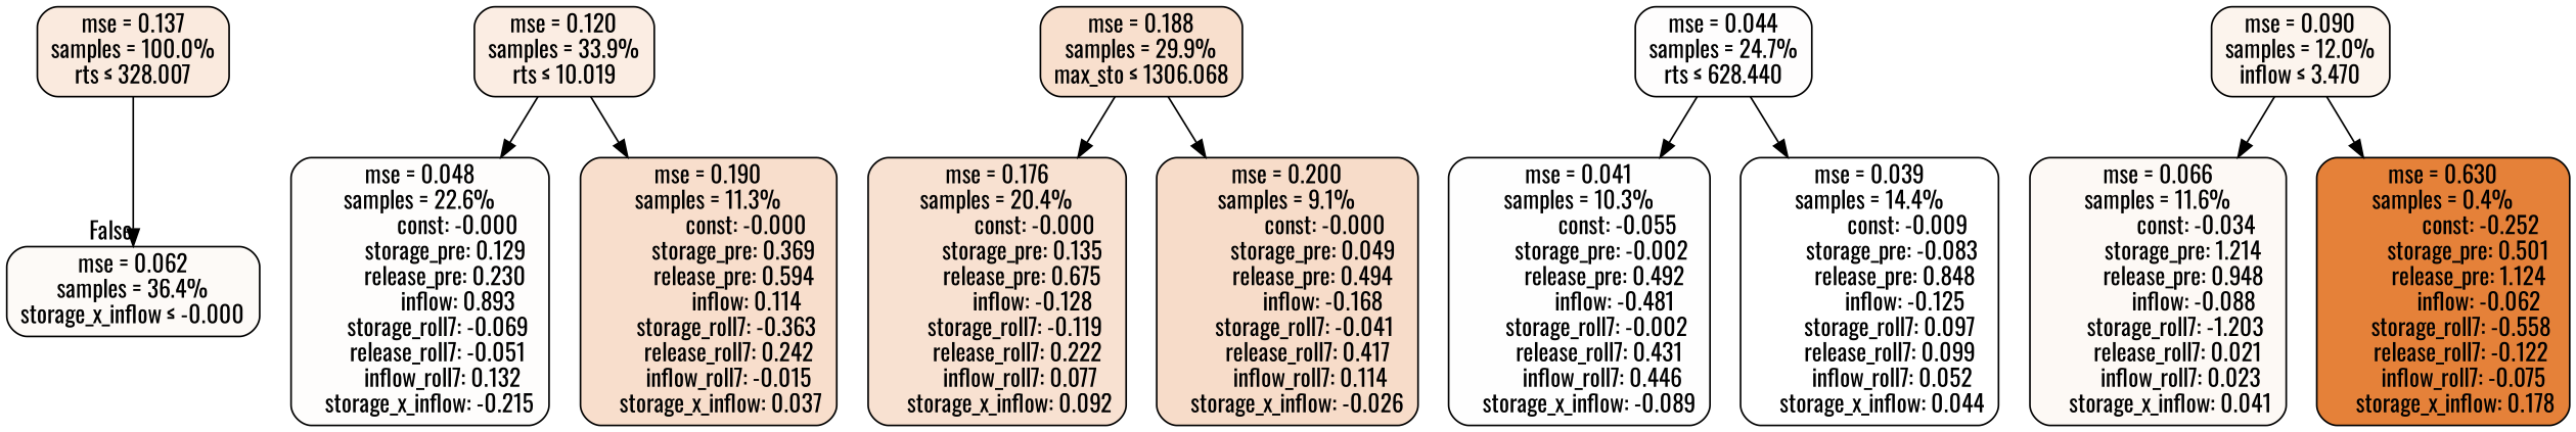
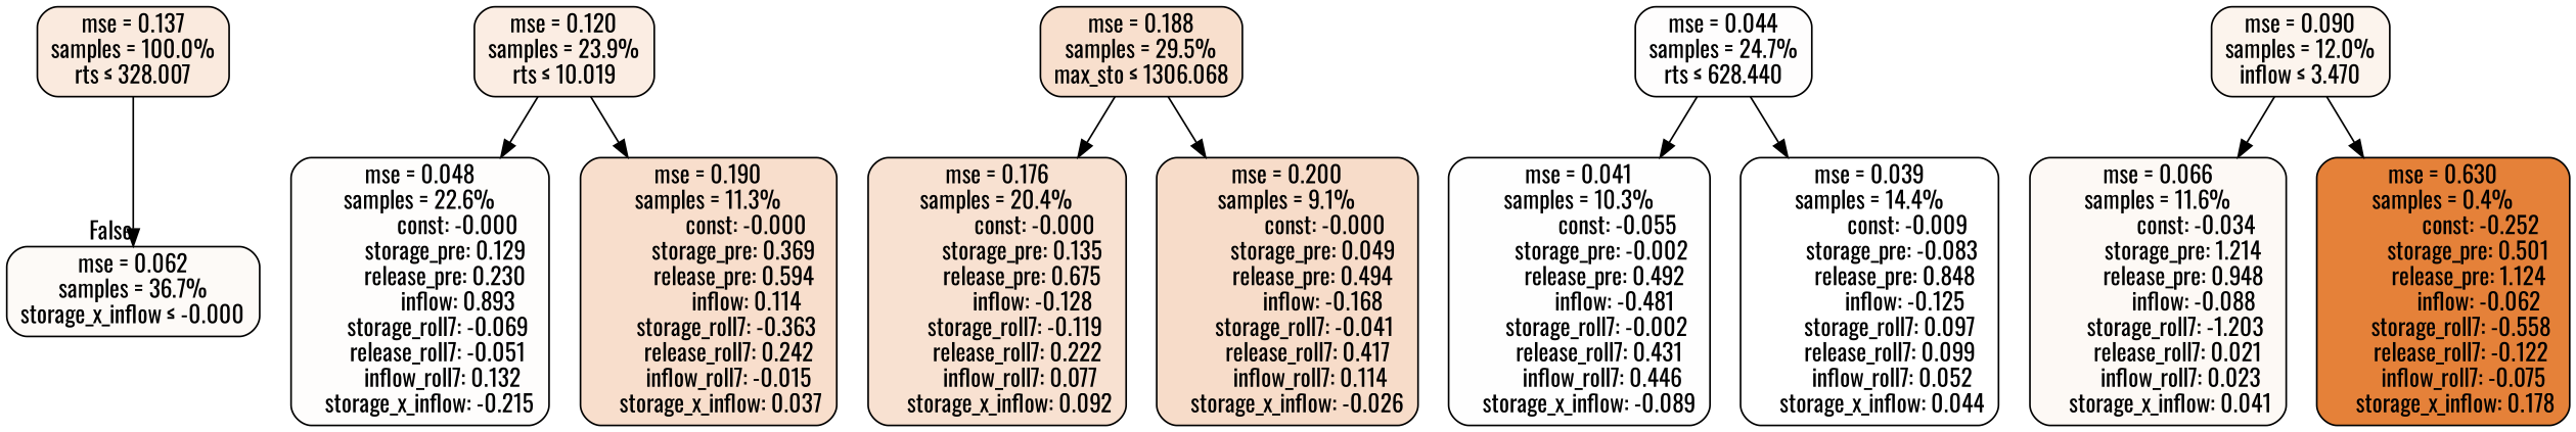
  digraph {
    fontname=Oswald
    node [color=black fontname=Oswald shape=rectangle style="filled, rounded"]
    edge [fontname=Oswald]
    n1 [fillcolor="#faeade" label="mse = 0.137\nsamples = 100.0%\nrts &le; 328.007"]
-   n2 [fillcolor="#fdfaf7" label="mse = 0.062\nsamples = 36.4%\nstorage_x_inflow &le; -0.000"]
-   n3 [fillcolor="#fbede3" label="mse = 0.120\nsamples = 33.9%\nrts &le; 10.019"]
+   n2 [fillcolor="#fdfaf7" label="mse = 0.062\nsamples = 36.7%\nstorage_x_inflow &le; -0.000"]
+   n3 [fillcolor="#fbede3" label="mse = 0.120\nsamples = 23.9%\nrts &le; 10.019"]
    n4 [fillcolor="#fefdfc" label="mse = 0.048\nsamples = 22.6%\n               const: -0.000\n          storage_pre: 0.129\n          release_pre: 0.230\n               inflow: 0.893\n       storage_roll7: -0.069\n       release_roll7: -0.051\n         inflow_roll7: 0.132\n    storage_x_inflow: -0.215"]
    n5 [fillcolor="#f8decc" label="mse = 0.190\nsamples = 11.3%\n               const: -0.000\n          storage_pre: 0.369\n          release_pre: 0.594\n               inflow: 0.114\n       storage_roll7: -0.363\n        release_roll7: 0.242\n        inflow_roll7: -0.015\n     storage_x_inflow: 0.037"]
-   n6 [fillcolor="#f8dfcd" label="mse = 0.188\nsamples = 29.9%\nmax_sto &le; 1306.068"]
+   n6 [fillcolor="#f8dfcd" label="mse = 0.188\nsamples = 29.5%\nmax_sto &le; 1306.068"]
    n7 [fillcolor="#f8e1d1" label="mse = 0.176\nsamples = 20.4%\n               const: -0.000\n          storage_pre: 0.135\n          release_pre: 0.675\n              inflow: -0.128\n       storage_roll7: -0.119\n        release_roll7: 0.222\n         inflow_roll7: 0.077\n     storage_x_inflow: 0.092"]
    n8 [fillcolor="#f7dcc9" label="mse = 0.200\nsamples = 9.1%\n               const: -0.000\n          storage_pre: 0.049\n          release_pre: 0.494\n              inflow: -0.168\n       storage_roll7: -0.041\n        release_roll7: 0.417\n         inflow_roll7: 0.114\n    storage_x_inflow: -0.026"]
    n9 [fillcolor="#fefdfd" label="mse = 0.044\nsamples = 24.7%\nrts &le; 628.440"]
    n10 [fillcolor="#fefefe" label="mse = 0.041\nsamples = 10.3%\n               const: -0.055\n         storage_pre: -0.002\n          release_pre: 0.492\n              inflow: -0.481\n       storage_roll7: -0.002\n        release_roll7: 0.431\n         inflow_roll7: 0.446\n    storage_x_inflow: -0.089"]
    n11 [fillcolor="#ffffff" label="mse = 0.039\nsamples = 14.4%\n               const: -0.009\n         storage_pre: -0.083\n          release_pre: 0.848\n              inflow: -0.125\n        storage_roll7: 0.097\n        release_roll7: 0.099\n         inflow_roll7: 0.052\n     storage_x_inflow: 0.044"]
    n12 [fillcolor="#fcf4ed" label="mse = 0.090\nsamples = 12.0%\ninflow &le; 3.470"]
    n13 [fillcolor="#fdf9f5" label="mse = 0.066\nsamples = 11.6%\n               const: -0.034\n          storage_pre: 1.214\n          release_pre: 0.948\n              inflow: -0.088\n       storage_roll7: -1.203\n        release_roll7: 0.021\n         inflow_roll7: 0.023\n     storage_x_inflow: 0.041"]
    n14 [fillcolor="#e58139" label="mse = 0.630\nsamples = 0.4%\n               const: -0.252\n          storage_pre: 0.501\n          release_pre: 1.124\n              inflow: -0.062\n       storage_roll7: -0.558\n       release_roll7: -0.122\n        inflow_roll7: -0.075\n     storage_x_inflow: 0.178"]
    n1 -> n2 [headlabel=False labelangle=-45 labeldistance=2.5]
    n3 -> n4
    n3 -> n5
    n6 -> n7
    n6 -> n8
    n9 -> n10
    n9 -> n11
    n12 -> n13
    n12 -> n14
  }
